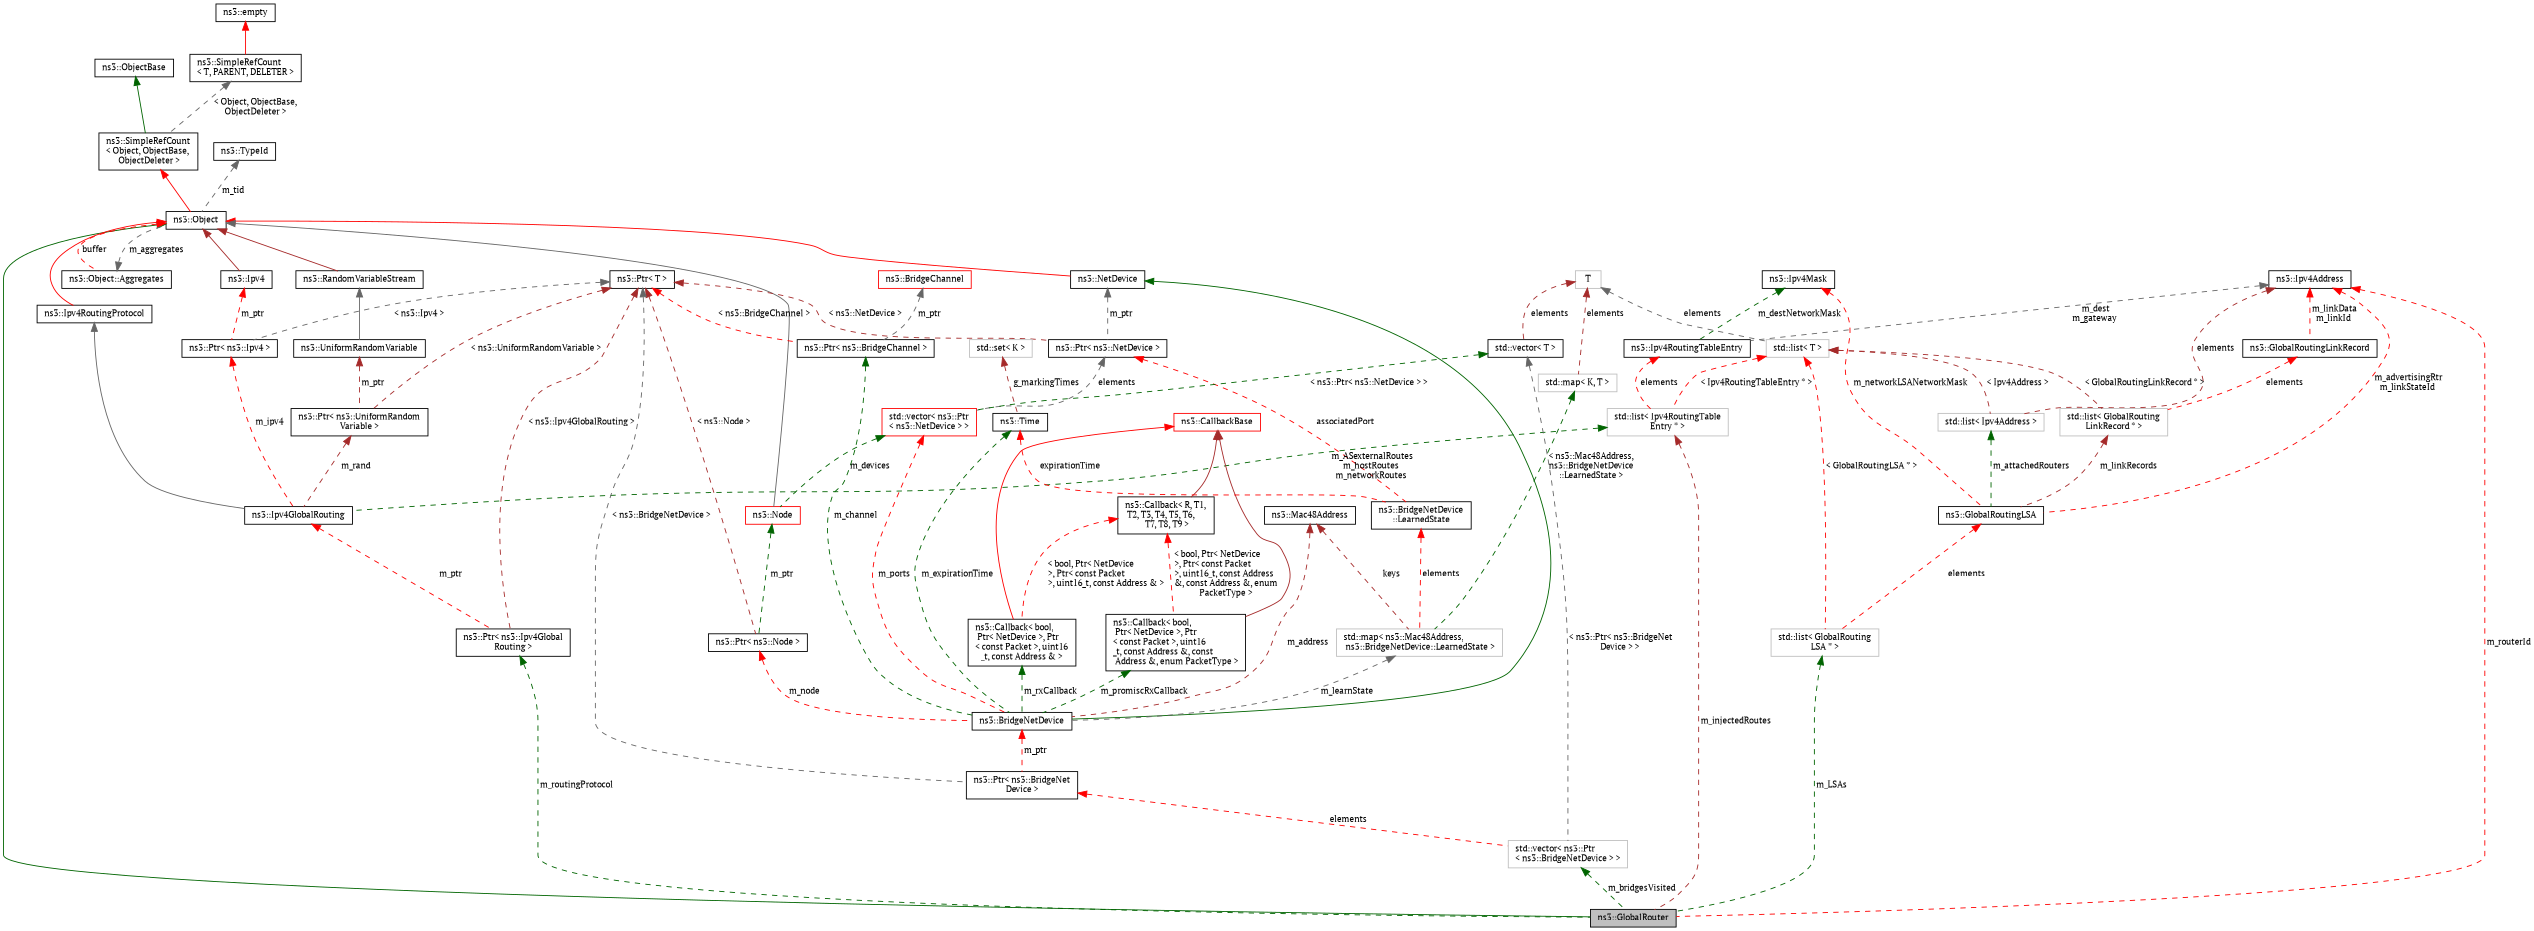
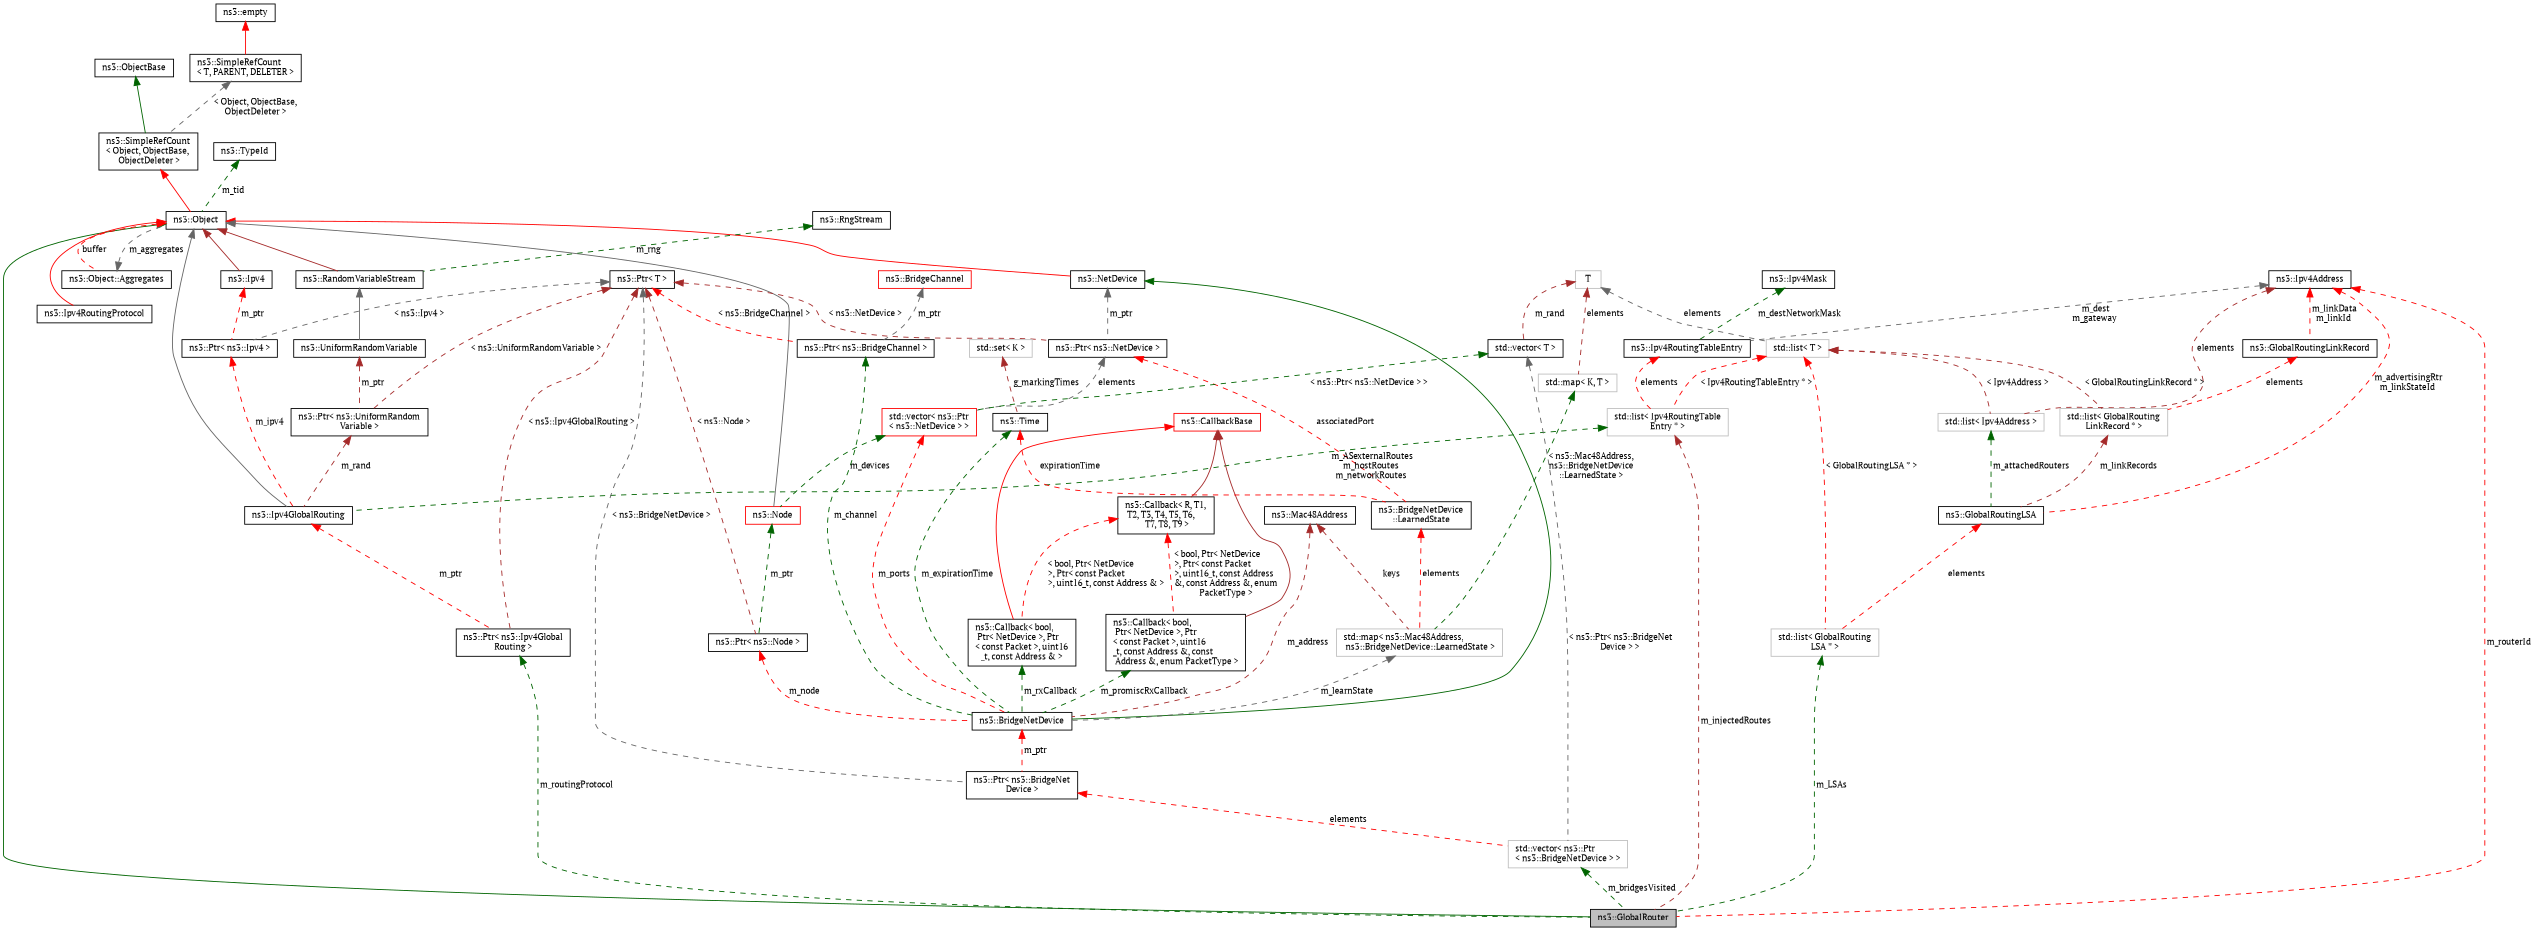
  digraph {
    fontname="PT Serif"
    rankdir=TB
    node [color=black fillcolor=white fontname="PT Serif" fontsize=10 shape=record style=filled]
    edge [color=red dir=back fontname="PT Serif" fontsize=10 labelfontname=Helvetica labelfontsize=10 style=dashed]
    n1 [fillcolor=grey75 fontcolor=black height=0.2 label="ns3::GlobalRouter" width=0.4]
    n2 [height=0.2 label="ns3::Object" width=0.4]
    n3 [height=0.2 label="ns3::Object::Aggregates" width=0.4]
    n4 [height=0.2 label="ns3::Ipv4RoutingProtocol" width=0.4]
    n5 [height=0.2 label="ns3::Ipv4" width=0.4]
    n6 [height=0.2 label="ns3::RandomVariableStream" width=0.4]
    n7 [height=0.2 label="ns3::NetDevice" width=0.4]
    n8 [color=red height=0.2 label="ns3::Node" width=0.4]
    n9 [height=0.2 label="ns3::Ipv4GlobalRouting" width=0.4]
    n10 [height=0.2 label="ns3::Ptr\< ns3::Ipv4 \>" width=0.4]
    n11 [height=0.2 label="ns3::UniformRandomVariable" width=0.4]
    n12 [height=0.2 label="ns3::Ptr\< ns3::NetDevice \>" width=0.4]
    n13 [height=0.2 label="ns3::BridgeNetDevice" width=0.4]
    n14 [height=0.2 label="ns3::Ptr\< ns3::Node \>" width=0.4]
    n15 [height=0.2 label="ns3::SimpleRefCount\l\< Object, ObjectBase,\l ObjectDeleter \>" width=0.4]
    n16 [height=0.2 label="ns3::ObjectBase" width=0.4]
    n17 [height=0.2 label="ns3::SimpleRefCount\l\< T, PARENT, DELETER \>" width=0.4]
    n18 [height=0.2 label="ns3::empty" width=0.4]
    n19 [height=0.2 label="ns3::TypeId" width=0.4]
    n20 [color=grey75 height=0.2 label="std::list\< GlobalRouting\lLSA * \>" width=0.4]
    n21 [height=0.2 label="ns3::GlobalRoutingLSA" width=0.4]
    n22 [height=0.2 label="ns3::Ipv4Mask" width=0.4]
    n23 [height=0.2 label="ns3::Ipv4RoutingTableEntry" width=0.4]
    n24 [color=grey75 height=0.2 label="std::list\< Ipv4RoutingTable\lEntry * \>" width=0.4]
    n25 [height=0.2 label="ns3::Ipv4Address" width=0.4]
    n26 [height=0.2 label="ns3::GlobalRoutingLinkRecord" width=0.4]
    n27 [color=grey75 height=0.2 label="std::list\< Ipv4Address \>" width=0.4]
    n28 [color=grey75 height=0.2 label="std::list\< GlobalRouting\lLinkRecord * \>" width=0.4]
    n29 [color=grey75 height=0.2 label="std::list\< T \>" width=0.4]
    n30 [color=grey75 height=0.2 label=T width=0.4]
    n31 [height=0.2 label="std::vector\< T \>" width=0.4]
    n32 [color=grey75 height=0.2 label="std::map\< K, T \>" width=0.4]
    n33 [color=grey75 height=0.2 label="std::vector\< ns3::Ptr\l\< ns3::BridgeNetDevice \> \>" width=0.4]
    n34 [color=red height=0.2 label="std::vector\< ns3::Ptr\l\< ns3::NetDevice \> \>" width=0.4]
    n35 [color=grey75 height=0.2 label="std::map\< ns3::Mac48Address,\l ns3::BridgeNetDevice::LearnedState \>" width=0.4]
    n36 [height=0.2 label="ns3::Ptr\< ns3::Ipv4Global\lRouting \>" width=0.4]
    n37 [height=0.2 label="ns3::Ptr\< T \>" width=0.4]
    n38 [height=0.2 label="ns3::Ptr\< ns3::UniformRandom\lVariable \>" width=0.4]
    n39 [height=0.2 label="ns3::Ptr\< ns3::BridgeNet\lDevice \>" width=0.4]
    n40 [height=0.2 label="ns3::Ptr\< ns3::BridgeChannel \>" width=0.4]
    n41 [height=0.2 label="ns3::BridgeNetDevice\l::LearnedState" width=0.4]
+   n42 [height=0.2 label="ns3::RngStream" width=0.4]
    n43 [height=0.2 label="ns3::Mac48Address" width=0.4]
    n44 [height=0.2 label="ns3::Callback\< bool,\l Ptr\< NetDevice \>, Ptr\l\< const Packet \>, uint16\l_t, const Address &, const\l Address &, enum PacketType \>" width=0.4]
    n45 [color=red height=0.2 label="ns3::CallbackBase" width=0.4]
    n46 [height=0.2 label="ns3::Callback\< R, T1,\l T2, T3, T4, T5, T6,\l T7, T8, T9 \>" width=0.4]
    n47 [height=0.2 label="ns3::Callback\< bool,\l Ptr\< NetDevice \>, Ptr\l\< const Packet \>, uint16\l_t, const Address & \>" width=0.4]
    n48 [color=red height=0.2 label="ns3::BridgeChannel" width=0.4]
    n49 [height=0.2 label="ns3::Time" width=0.4]
    n50 [color=grey75 height=0.2 label="std::set\< K \>" width=0.4]
    n2 -> n1 [color=darkgreen style=solid]
    n2 -> n3 [label=" buffer"]
    n2 -> n4 [style=solid]
    n2 -> n5 [color=brown style=solid]
    n2 -> n6 [color=brown style=solid]
    n2 -> n7 [style=solid]
    n2 -> n8 [color=gray40 style=solid]
    n3 -> n2 [color=gray40 label=" m_aggregates"]
-   n4 -> n9 [color=gray40 style=solid]
+   n2 -> n9 [color=gray40 style=solid]
    n5 -> n10 [label=" m_ptr"]
    n6 -> n11 [color=gray40 style=solid]
    n7 -> n12 [color=gray40 label=" m_ptr"]
    n7 -> n13 [color=darkgreen style=solid]
    n8 -> n14 [color=darkgreen label=" m_ptr"]
    n9 -> n36 [label=" m_ptr"]
    n10 -> n9 [label=" m_ipv4"]
    n11 -> n38 [color=brown label=" m_ptr"]
    n12 -> n34 [color=gray40 label=" elements"]
    n12 -> n41 [label=" associatedPort"]
    n13 -> n39 [label=" m_ptr"]
    n14 -> n13 [label=" m_node"]
    n15 -> n2 [style=solid]
    n16 -> n15 [color=darkgreen style=solid]
    n17 -> n15 [color=gray40 label=" \< Object, ObjectBase,\l ObjectDeleter \>"]
    n18 -> n17 [style=solid]
-   n19 -> n2 [color=gray40 label=" m_tid"]
+   n19 -> n2 [color=darkgreen label=" m_tid"]
    n20 -> n1 [color=darkgreen label=" m_LSAs"]
    n21 -> n20 [label=" elements"]
-   n22 -> n21 [label=" m_networkLSANetworkMask"]
    n22 -> n23 [color=darkgreen label=" m_destNetworkMask"]
    n23 -> n24 [label=" elements"]
    n24 -> n1 [color=brown label=" m_injectedRoutes"]
    n24 -> n9 [color=darkgreen label=" m_ASexternalRoutes\nm_hostRoutes\nm_networkRoutes"]
    n25 -> n1 [label=" m_routerId"]
    n25 -> n21 [label=" m_advertisingRtr\nm_linkStateId"]
    n25 -> n23 [color=gray40 label=" m_dest\nm_gateway"]
    n25 -> n26 [label=" m_linkData\nm_linkId"]
    n25 -> n27 [color=brown label=" elements"]
    n26 -> n28 [label=" elements"]
    n27 -> n21 [color=darkgreen label=" m_attachedRouters"]
    n28 -> n21 [color=brown label=" m_linkRecords"]
    n29 -> n20 [label=" \< GlobalRoutingLSA * \>"]
    n29 -> n24 [label=" \< Ipv4RoutingTableEntry * \>"]
    n29 -> n27 [color=brown label=" \< Ipv4Address \>"]
    n29 -> n28 [color=brown label=" \< GlobalRoutingLinkRecord * \>"]
    n30 -> n29 [color=gray40 label=" elements"]
-   n30 -> n31 [color=brown label=" elements"]
+   n30 -> n31 [color=brown label=" m_rand"]
    n30 -> n32 [color=brown label=" elements"]
    n31 -> n33 [color=gray40 label=" \< ns3::Ptr\< ns3::BridgeNet\lDevice \> \>"]
    n31 -> n34 [color=darkgreen label=" \< ns3::Ptr\< ns3::NetDevice \> \>"]
    n32 -> n35 [color=darkgreen label=" \< ns3::Mac48Address,\l ns3::BridgeNetDevice\l::LearnedState \>"]
    n33 -> n1 [color=darkgreen label=" m_bridgesVisited"]
    n34 -> n8 [color=darkgreen label=" m_devices"]
    n34 -> n13 [label=" m_ports"]
    n35 -> n13 [color=gray40 label=" m_learnState"]
    n36 -> n1 [color=darkgreen label=" m_routingProtocol"]
    n37 -> n10 [color=gray40 label=" \< ns3::Ipv4 \>"]
    n37 -> n12 [color=brown label=" \< ns3::NetDevice \>"]
    n37 -> n14 [color=brown label=" \< ns3::Node \>"]
    n37 -> n36 [color=brown label=" \< ns3::Ipv4GlobalRouting \>"]
    n37 -> n38 [color=brown label=" \< ns3::UniformRandomVariable \>"]
    n37 -> n39 [color=gray40 label=" \< ns3::BridgeNetDevice \>"]
    n37 -> n40 [label=" \< ns3::BridgeChannel \>"]
    n38 -> n9 [color=brown label=" m_rand"]
    n39 -> n33 [label=" elements"]
    n40 -> n13 [color=darkgreen label=" m_channel"]
    n41 -> n35 [label=" elements"]
+   n42 -> n6 [color=darkgreen label=" m_rng"]
    n43 -> n13 [color=brown label=" m_address"]
    n43 -> n35 [color=brown label=" keys"]
    n44 -> n13 [color=darkgreen label=" m_promiscRxCallback"]
    n45 -> n44 [color=brown style=solid]
    n45 -> n46 [color=brown style=solid]
    n45 -> n47 [style=solid]
    n46 -> n44 [label=" \< bool, Ptr\< NetDevice\l \>, Ptr\< const Packet\l \>, uint16_t, const Address\l &, const Address &, enum\l PacketType \>"]
    n46 -> n47 [label=" \< bool, Ptr\< NetDevice\l \>, Ptr\< const Packet\l \>, uint16_t, const Address & \>"]
    n47 -> n13 [color=darkgreen label=" m_rxCallback"]
    n48 -> n40 [color=gray40 label=" m_ptr"]
    n49 -> n13 [color=darkgreen label=" m_expirationTime"]
    n49 -> n41 [label=" expirationTime"]
    n50 -> n49 [color=brown label=" g_markingTimes"]
  }
